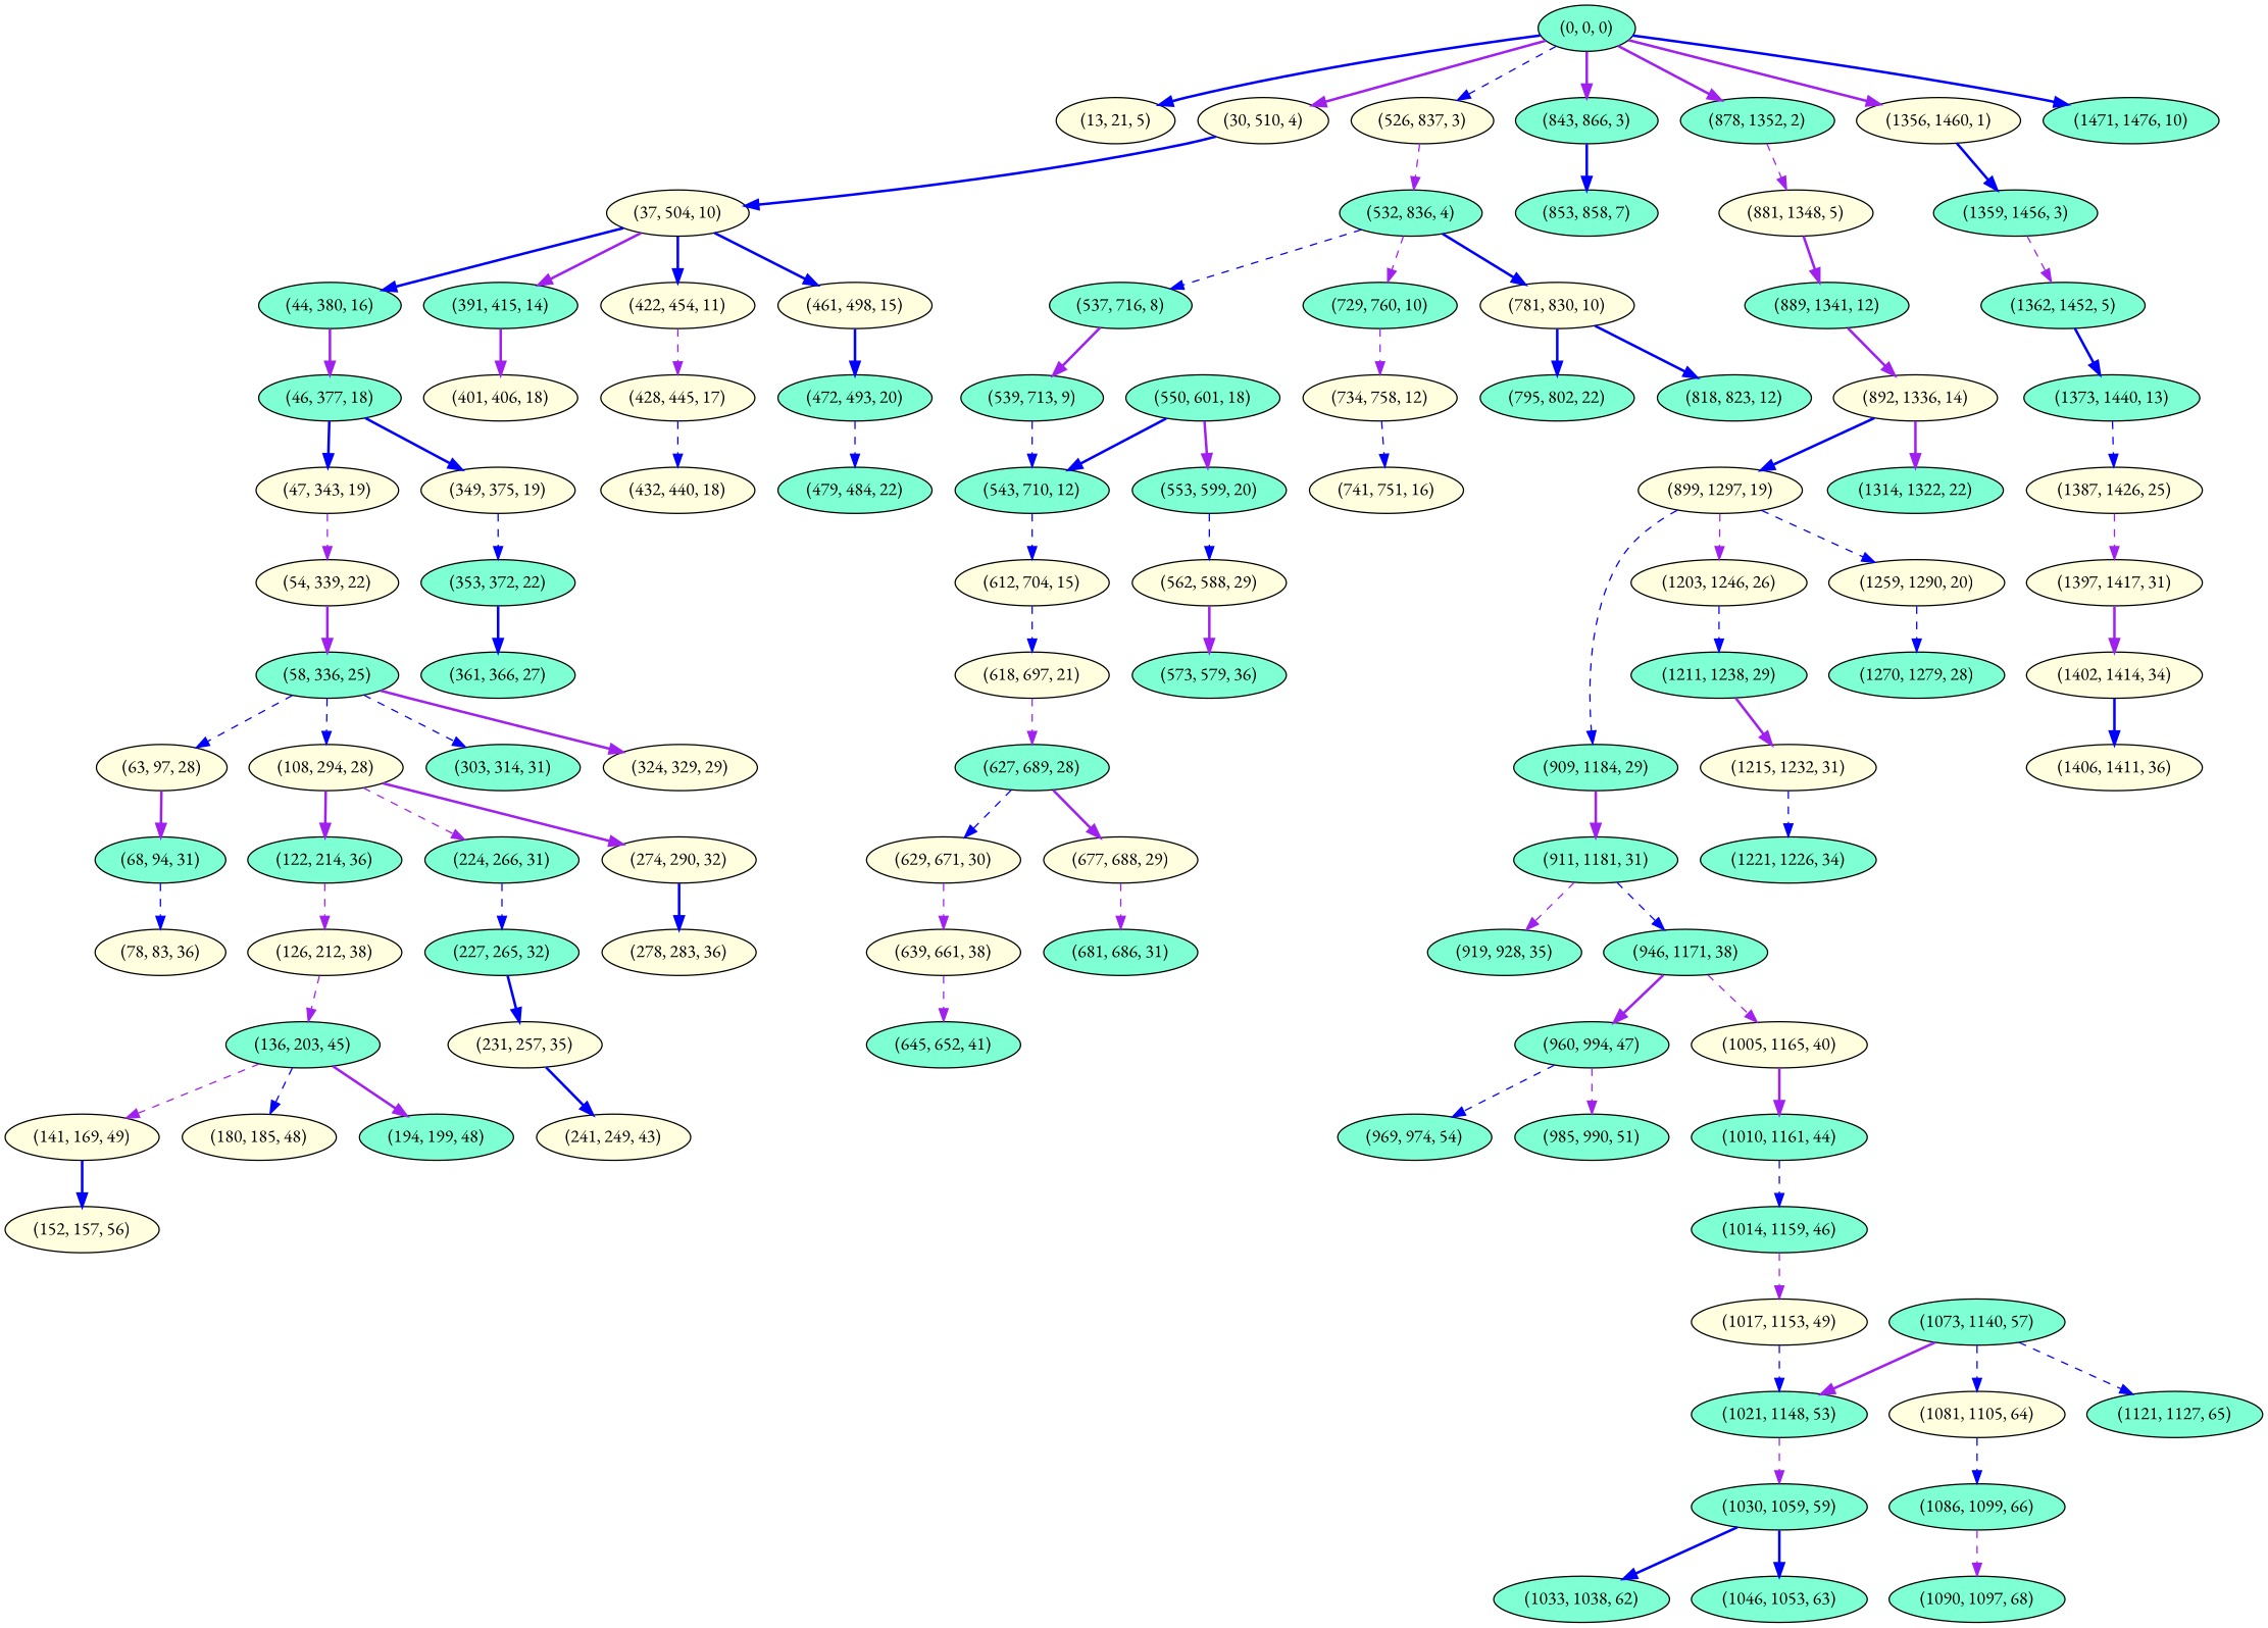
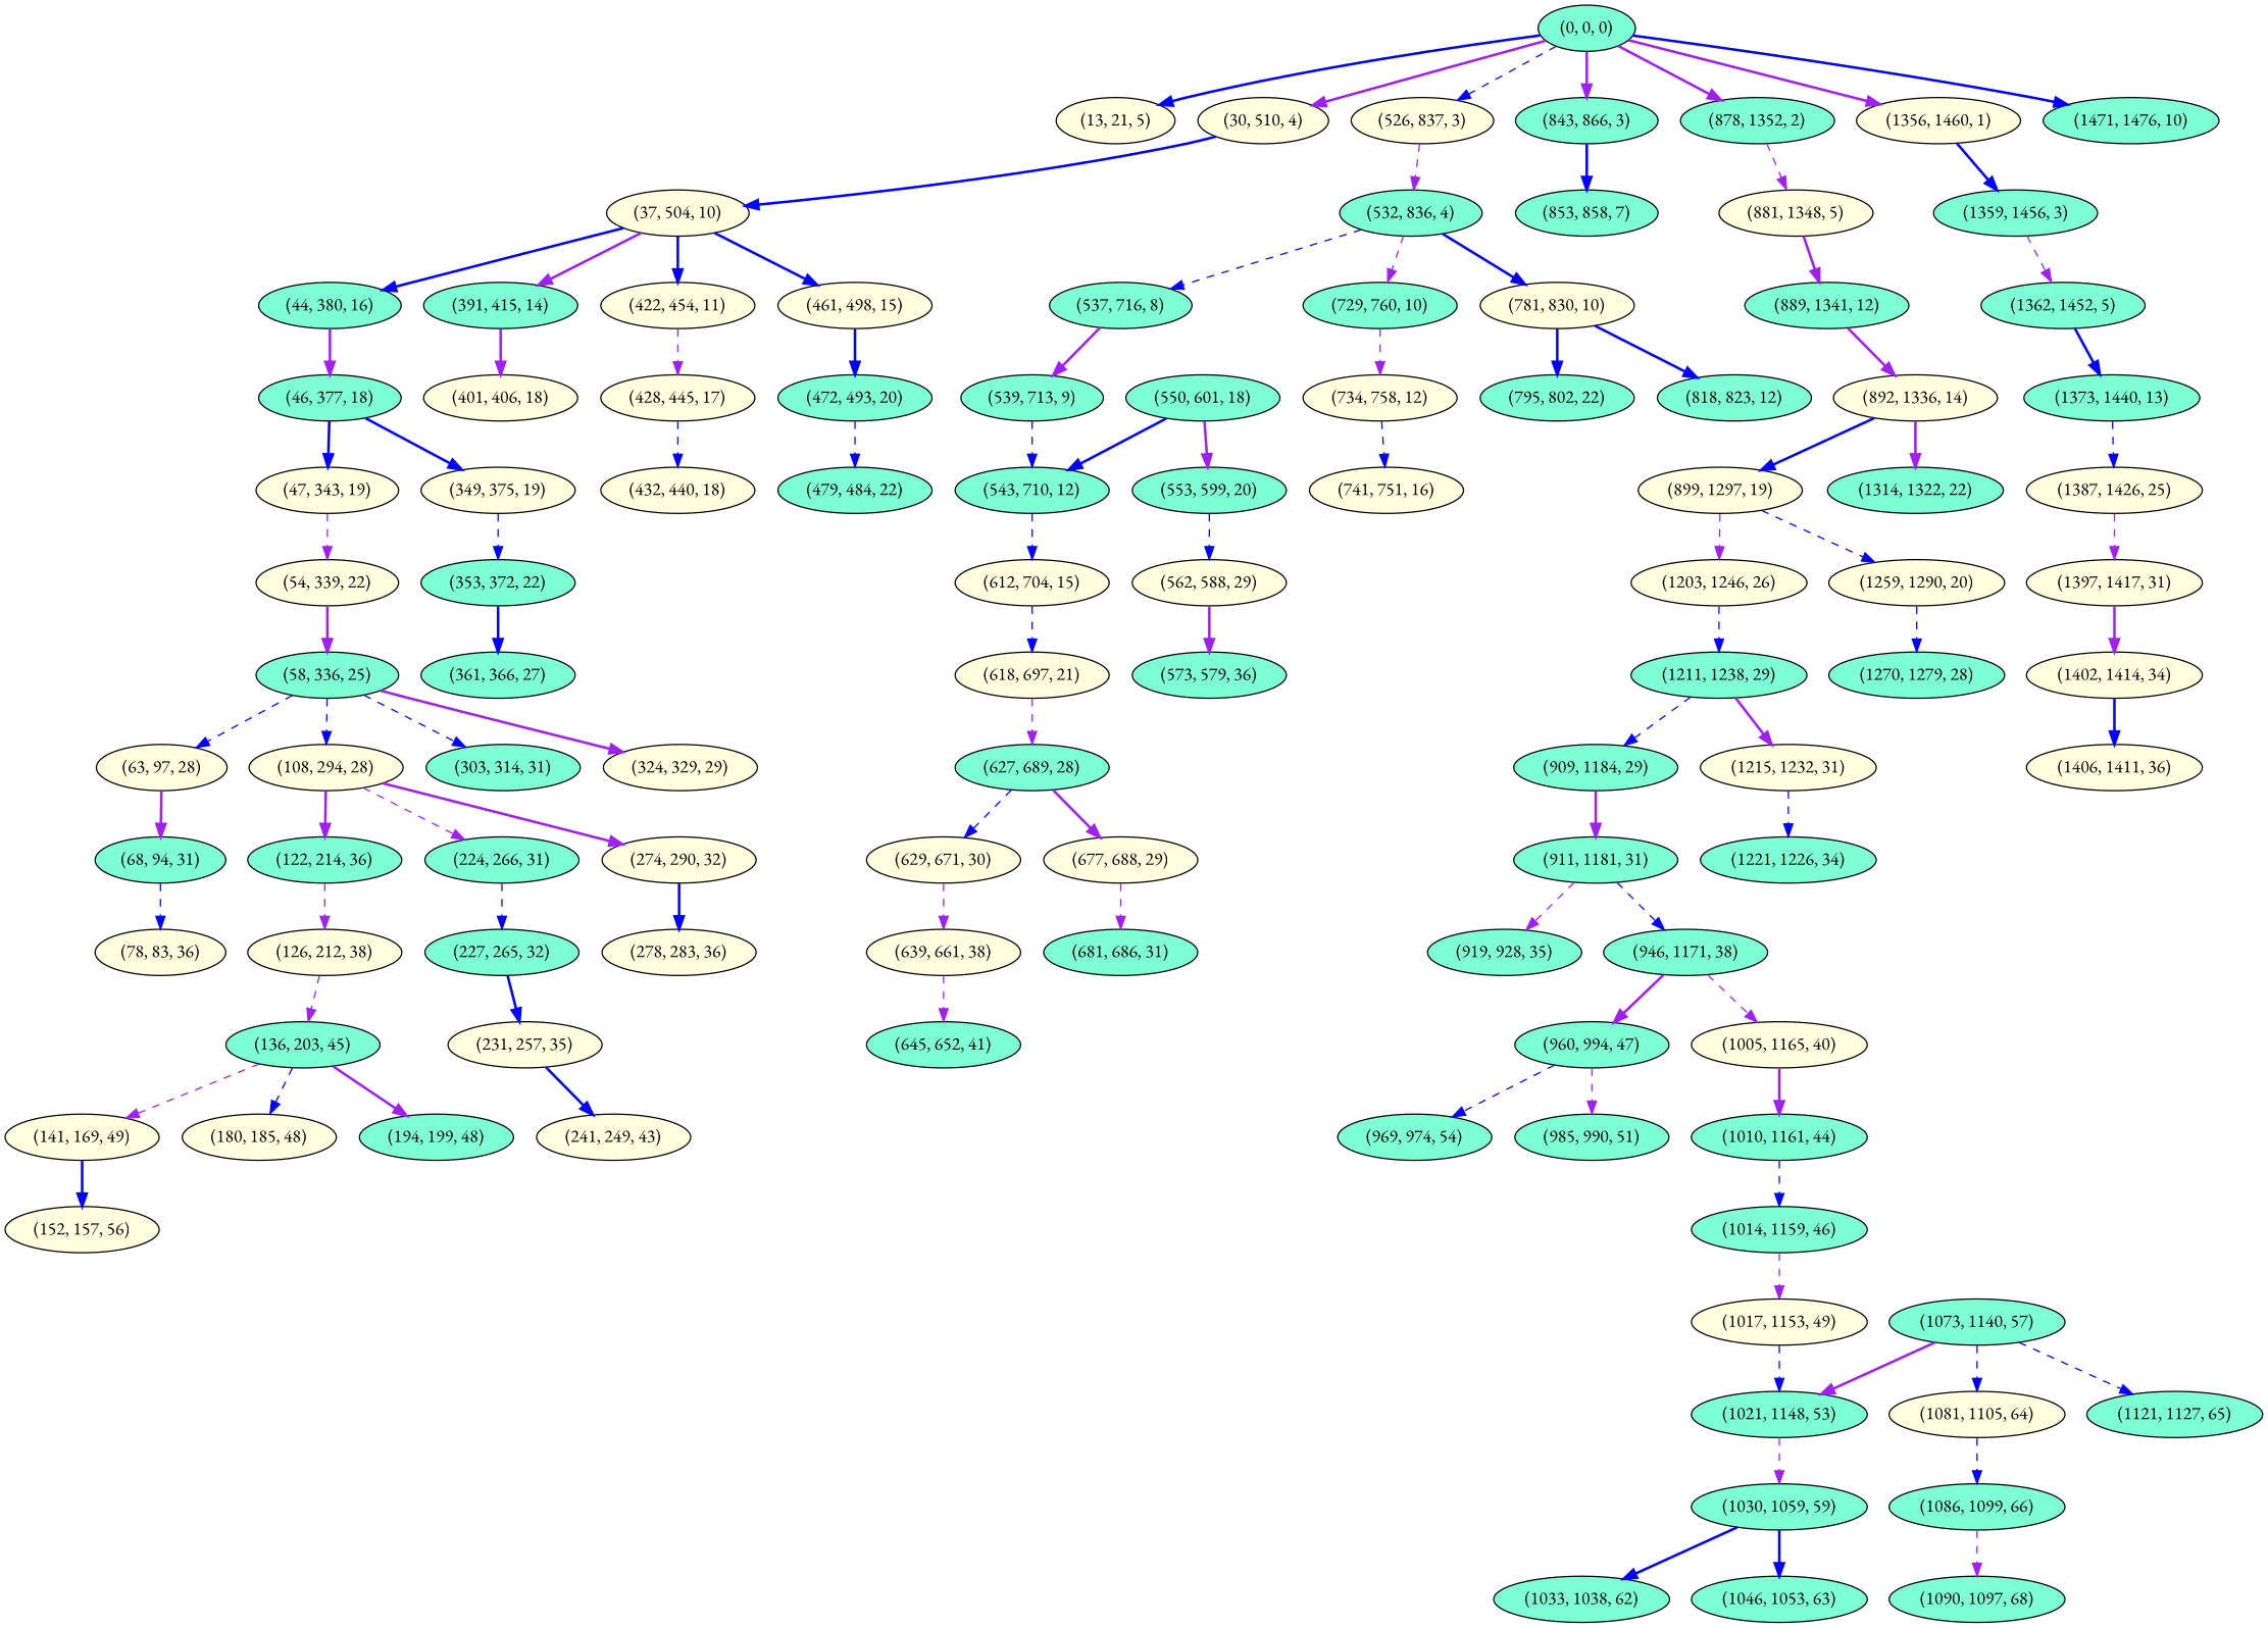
  digraph {
    fontname="EB Garamond"
    node [fillcolor=aquamarine fontname="EB Garamond" style=filled]
    edge [color=blue fontname="EB Garamond" style=dashed]
    "(13, 21, 5)" [fillcolor=lightyellow]
    "(0, 0, 0)"
    "(30, 510, 4)" [fillcolor=lightyellow]
    "(526, 837, 3)" [fillcolor=lightyellow]
    "(843, 866, 3)"
    "(878, 1352, 2)"
    "(1356, 1460, 1)" [fillcolor=lightyellow]
    "(1471, 1476, 10)"
    "(37, 504, 10)" [fillcolor=lightyellow]
    "(532, 836, 4)"
    "(853, 858, 7)"
    "(881, 1348, 5)" [fillcolor=lightyellow]
    "(1359, 1456, 3)"
    "(44, 380, 16)"
    "(391, 415, 14)"
    "(422, 454, 11)" [fillcolor=lightyellow]
    "(461, 498, 15)" [fillcolor=lightyellow]
    "(46, 377, 18)"
    "(401, 406, 18)" [fillcolor=lightyellow]
    "(428, 445, 17)" [fillcolor=lightyellow]
    "(472, 493, 20)"
    "(47, 343, 19)" [fillcolor=lightyellow]
    "(349, 375, 19)" [fillcolor=lightyellow]
    "(54, 339, 22)" [fillcolor=lightyellow]
    "(353, 372, 22)"
    "(58, 336, 25)"
    "(63, 97, 28)" [fillcolor=lightyellow]
    "(108, 294, 28)" [fillcolor=lightyellow]
    "(303, 314, 31)"
    "(324, 329, 29)" [fillcolor=lightyellow]
    "(68, 94, 31)"
    "(122, 214, 36)"
    "(224, 266, 31)"
    "(274, 290, 32)" [fillcolor=lightyellow]
    "(78, 83, 36)" [fillcolor=lightyellow]
    "(126, 212, 38)" [fillcolor=lightyellow]
    "(227, 265, 32)"
    "(278, 283, 36)" [fillcolor=lightyellow]
    "(136, 203, 45)"
    "(141, 169, 49)" [fillcolor=lightyellow]
    "(180, 185, 48)" [fillcolor=lightyellow]
    "(194, 199, 48)"
    "(152, 157, 56)" [fillcolor=lightyellow]
    "(231, 257, 35)" [fillcolor=lightyellow]
    "(241, 249, 43)" [fillcolor=lightyellow]
    "(361, 366, 27)"
    "(432, 440, 18)" [fillcolor=lightyellow]
    "(479, 484, 22)"
    "(537, 716, 8)"
    "(729, 760, 10)"
    "(781, 830, 10)" [fillcolor=lightyellow]
    "(539, 713, 9)"
    "(734, 758, 12)" [fillcolor=lightyellow]
    "(795, 802, 22)"
    "(818, 823, 12)"
    "(543, 710, 12)"
    "(612, 704, 15)" [fillcolor=lightyellow]
    "(550, 601, 18)"
    "(553, 599, 20)"
    "(618, 697, 21)" [fillcolor=lightyellow]
    "(562, 588, 29)" [fillcolor=lightyellow]
    "(573, 579, 36)"
    "(627, 689, 28)"
    "(629, 671, 30)" [fillcolor=lightyellow]
    "(677, 688, 29)" [fillcolor=lightyellow]
    "(639, 661, 38)" [fillcolor=lightyellow]
    "(681, 686, 31)"
    "(645, 652, 41)"
    "(741, 751, 16)" [fillcolor=lightyellow]
    "(889, 1341, 12)"
    "(892, 1336, 14)" [fillcolor=lightyellow]
    "(899, 1297, 19)" [fillcolor=lightyellow]
    "(1314, 1322, 22)"
    "(909, 1184, 29)"
    "(1203, 1246, 26)" [fillcolor=lightyellow]
    "(1259, 1290, 20)" [fillcolor=lightyellow]
    "(911, 1181, 31)"
    "(1211, 1238, 29)"
    "(1270, 1279, 28)"
    "(919, 928, 35)"
    "(946, 1171, 38)"
    "(960, 994, 47)"
    "(1005, 1165, 40)" [fillcolor=lightyellow]
    "(969, 974, 54)"
    "(985, 990, 51)"
    "(1010, 1161, 44)"
    "(1014, 1159, 46)"
    "(1017, 1153, 49)" [fillcolor=lightyellow]
    "(1021, 1148, 53)"
    "(1030, 1059, 59)"
    "(1033, 1038, 62)"
    "(1046, 1053, 63)"
    "(1073, 1140, 57)"
    "(1081, 1105, 64)" [fillcolor=lightyellow]
    "(1121, 1127, 65)"
    "(1086, 1099, 66)"
    "(1090, 1097, 68)"
    "(1215, 1232, 31)" [fillcolor=lightyellow]
    "(1221, 1226, 34)"
    "(1362, 1452, 5)"
    "(1373, 1440, 13)"
    "(1387, 1426, 25)" [fillcolor=lightyellow]
    "(1397, 1417, 31)" [fillcolor=lightyellow]
    "(1402, 1414, 34)" [fillcolor=lightyellow]
    "(1406, 1411, 36)" [fillcolor=lightyellow]
    "(0, 0, 0)" -> "(13, 21, 5)" [style=bold]
    "(0, 0, 0)" -> "(30, 510, 4)" [color=purple style=bold]
    "(0, 0, 0)" -> "(526, 837, 3)"
    "(0, 0, 0)" -> "(843, 866, 3)" [color=purple style=bold]
    "(0, 0, 0)" -> "(878, 1352, 2)" [color=purple style=bold]
    "(0, 0, 0)" -> "(1356, 1460, 1)" [color=purple style=bold]
    "(0, 0, 0)" -> "(1471, 1476, 10)" [style=bold]
    "(30, 510, 4)" -> "(37, 504, 10)" [style=bold]
    "(526, 837, 3)" -> "(532, 836, 4)" [color=purple]
    "(843, 866, 3)" -> "(853, 858, 7)" [style=bold]
    "(878, 1352, 2)" -> "(881, 1348, 5)" [color=purple]
    "(1356, 1460, 1)" -> "(1359, 1456, 3)" [style=bold]
    "(37, 504, 10)" -> "(44, 380, 16)" [style=bold]
    "(37, 504, 10)" -> "(391, 415, 14)" [color=purple style=bold]
    "(37, 504, 10)" -> "(422, 454, 11)" [style=bold]
    "(37, 504, 10)" -> "(461, 498, 15)" [style=bold]
    "(532, 836, 4)" -> "(537, 716, 8)"
    "(532, 836, 4)" -> "(729, 760, 10)" [color=purple]
    "(532, 836, 4)" -> "(781, 830, 10)" [style=bold]
    "(881, 1348, 5)" -> "(889, 1341, 12)" [color=purple style=bold]
    "(1359, 1456, 3)" -> "(1362, 1452, 5)" [color=purple]
    "(44, 380, 16)" -> "(46, 377, 18)" [color=purple style=bold]
    "(391, 415, 14)" -> "(401, 406, 18)" [color=purple style=bold]
    "(422, 454, 11)" -> "(428, 445, 17)" [color=purple]
    "(461, 498, 15)" -> "(472, 493, 20)" [style=bold]
    "(46, 377, 18)" -> "(47, 343, 19)" [style=bold]
    "(46, 377, 18)" -> "(349, 375, 19)" [style=bold]
    "(428, 445, 17)" -> "(432, 440, 18)"
    "(472, 493, 20)" -> "(479, 484, 22)"
    "(47, 343, 19)" -> "(54, 339, 22)" [color=purple]
    "(349, 375, 19)" -> "(353, 372, 22)"
    "(54, 339, 22)" -> "(58, 336, 25)" [color=purple style=bold]
    "(353, 372, 22)" -> "(361, 366, 27)" [style=bold]
    "(58, 336, 25)" -> "(63, 97, 28)"
    "(58, 336, 25)" -> "(108, 294, 28)"
    "(58, 336, 25)" -> "(303, 314, 31)"
    "(58, 336, 25)" -> "(324, 329, 29)" [color=purple style=bold]
    "(63, 97, 28)" -> "(68, 94, 31)" [color=purple style=bold]
    "(108, 294, 28)" -> "(122, 214, 36)" [color=purple style=bold]
    "(108, 294, 28)" -> "(224, 266, 31)" [color=purple]
    "(108, 294, 28)" -> "(274, 290, 32)" [color=purple style=bold]
    "(68, 94, 31)" -> "(78, 83, 36)"
    "(122, 214, 36)" -> "(126, 212, 38)" [color=purple]
    "(224, 266, 31)" -> "(227, 265, 32)"
    "(274, 290, 32)" -> "(278, 283, 36)" [style=bold]
    "(126, 212, 38)" -> "(136, 203, 45)" [color=purple]
    "(227, 265, 32)" -> "(231, 257, 35)" [style=bold]
    "(136, 203, 45)" -> "(141, 169, 49)" [color=purple]
    "(136, 203, 45)" -> "(180, 185, 48)"
    "(136, 203, 45)" -> "(194, 199, 48)" [color=purple style=bold]
    "(141, 169, 49)" -> "(152, 157, 56)" [style=bold]
    "(231, 257, 35)" -> "(241, 249, 43)" [style=bold]
    "(537, 716, 8)" -> "(539, 713, 9)" [color=purple style=bold]
    "(729, 760, 10)" -> "(734, 758, 12)" [color=purple]
    "(781, 830, 10)" -> "(795, 802, 22)" [style=bold]
    "(781, 830, 10)" -> "(818, 823, 12)" [style=bold]
    "(539, 713, 9)" -> "(543, 710, 12)"
    "(734, 758, 12)" -> "(741, 751, 16)"
    "(543, 710, 12)" -> "(612, 704, 15)"
    "(612, 704, 15)" -> "(618, 697, 21)"
    "(550, 601, 18)" -> "(543, 710, 12)" [style=bold]
    "(550, 601, 18)" -> "(553, 599, 20)" [color=purple style=bold]
    "(553, 599, 20)" -> "(562, 588, 29)"
    "(618, 697, 21)" -> "(627, 689, 28)" [color=purple]
    "(562, 588, 29)" -> "(573, 579, 36)" [color=purple style=bold]
    "(627, 689, 28)" -> "(629, 671, 30)"
    "(627, 689, 28)" -> "(677, 688, 29)" [color=purple style=bold]
    "(629, 671, 30)" -> "(639, 661, 38)" [color=purple]
    "(677, 688, 29)" -> "(681, 686, 31)" [color=purple]
    "(639, 661, 38)" -> "(645, 652, 41)" [color=purple]
    "(889, 1341, 12)" -> "(892, 1336, 14)" [color=purple style=bold]
    "(892, 1336, 14)" -> "(899, 1297, 19)" [style=bold]
    "(892, 1336, 14)" -> "(1314, 1322, 22)" [color=purple style=bold]
-   "(899, 1297, 19)" -> "(909, 1184, 29)"
+   "(1211, 1238, 29)" -> "(909, 1184, 29)"
    "(899, 1297, 19)" -> "(1203, 1246, 26)" [color=purple]
    "(899, 1297, 19)" -> "(1259, 1290, 20)"
    "(909, 1184, 29)" -> "(911, 1181, 31)" [color=purple style=bold]
    "(1203, 1246, 26)" -> "(1211, 1238, 29)"
    "(1259, 1290, 20)" -> "(1270, 1279, 28)"
    "(911, 1181, 31)" -> "(919, 928, 35)" [color=purple]
    "(911, 1181, 31)" -> "(946, 1171, 38)"
    "(1211, 1238, 29)" -> "(1215, 1232, 31)" [color=purple style=bold]
    "(946, 1171, 38)" -> "(960, 994, 47)" [color=purple style=bold]
    "(946, 1171, 38)" -> "(1005, 1165, 40)" [color=purple]
    "(960, 994, 47)" -> "(969, 974, 54)"
    "(960, 994, 47)" -> "(985, 990, 51)" [color=purple]
    "(1005, 1165, 40)" -> "(1010, 1161, 44)" [color=purple style=bold]
    "(1010, 1161, 44)" -> "(1014, 1159, 46)"
    "(1014, 1159, 46)" -> "(1017, 1153, 49)" [color=purple]
    "(1017, 1153, 49)" -> "(1021, 1148, 53)"
    "(1021, 1148, 53)" -> "(1030, 1059, 59)" [color=purple]
    "(1030, 1059, 59)" -> "(1033, 1038, 62)" [style=bold]
    "(1030, 1059, 59)" -> "(1046, 1053, 63)" [style=bold]
    "(1073, 1140, 57)" -> "(1021, 1148, 53)" [color=purple style=bold]
    "(1073, 1140, 57)" -> "(1081, 1105, 64)"
    "(1073, 1140, 57)" -> "(1121, 1127, 65)"
    "(1081, 1105, 64)" -> "(1086, 1099, 66)"
    "(1086, 1099, 66)" -> "(1090, 1097, 68)" [color=purple]
    "(1215, 1232, 31)" -> "(1221, 1226, 34)"
    "(1362, 1452, 5)" -> "(1373, 1440, 13)" [style=bold]
    "(1373, 1440, 13)" -> "(1387, 1426, 25)"
    "(1387, 1426, 25)" -> "(1397, 1417, 31)" [color=purple]
    "(1397, 1417, 31)" -> "(1402, 1414, 34)" [color=purple style=bold]
    "(1402, 1414, 34)" -> "(1406, 1411, 36)" [style=bold]
  }
